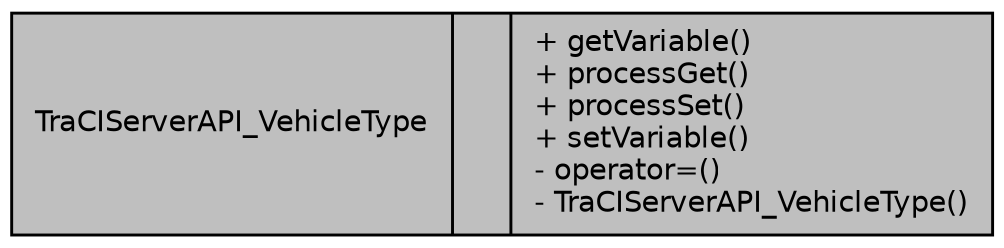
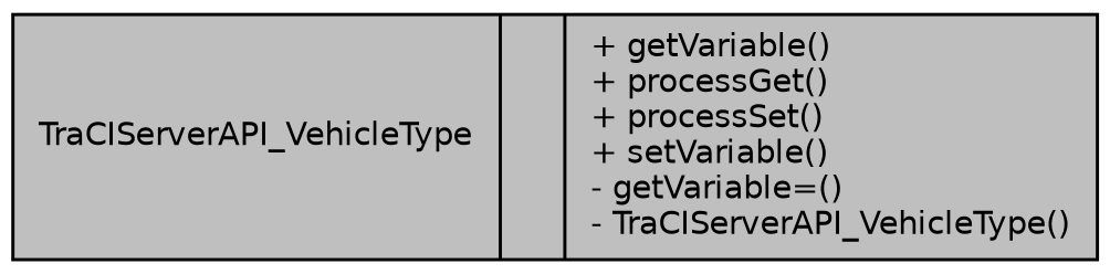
  digraph {
    rankdir=LR
-   n1 [color=black fillcolor=grey75 fontcolor=black fontname=Helvetica fontsize=10 height=0.2 label="{TraCIServerAPI_VehicleType\n||+ getVariable()\l+ processGet()\l+ processSet()\l+ setVariable()\l- operator=()\l- TraCIServerAPI_VehicleType()\l}" shape=record style=filled width=0.4]
+   n1 [color=black fillcolor=grey75 fontcolor=black fontname=Helvetica fontsize=10 height=0.2 label="{TraCIServerAPI_VehicleType\n||+ getVariable()\l+ processGet()\l+ processSet()\l+ setVariable()\l- getVariable=()\l- TraCIServerAPI_VehicleType()\l}" shape=record style=filled width=0.4]
  }
